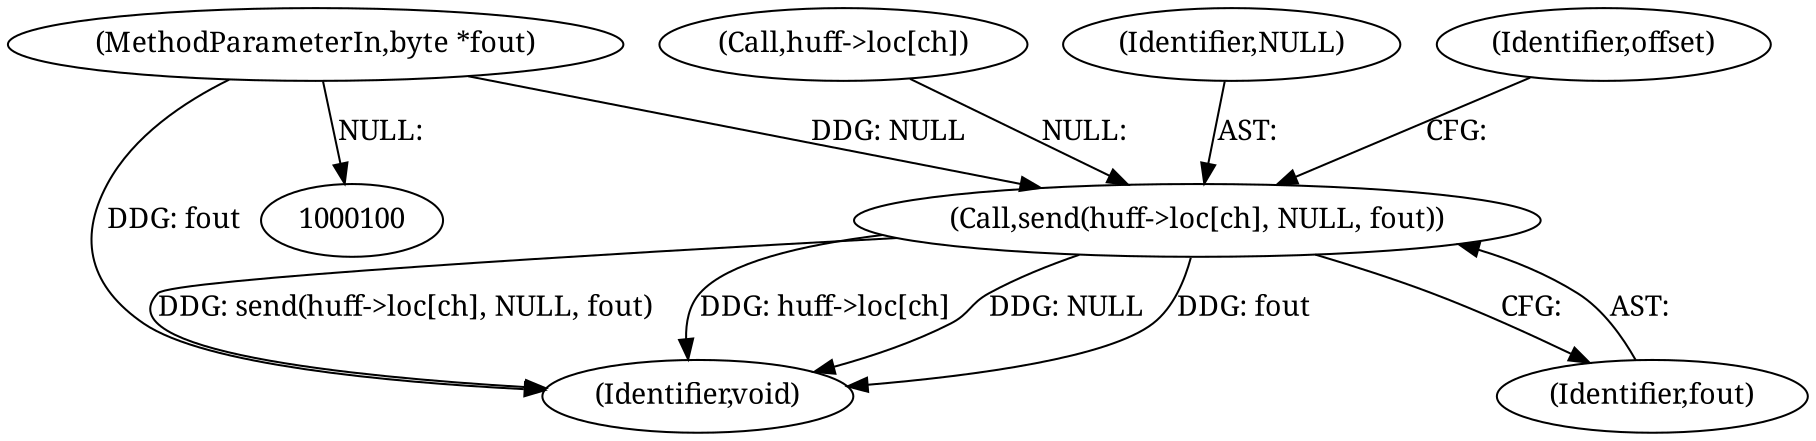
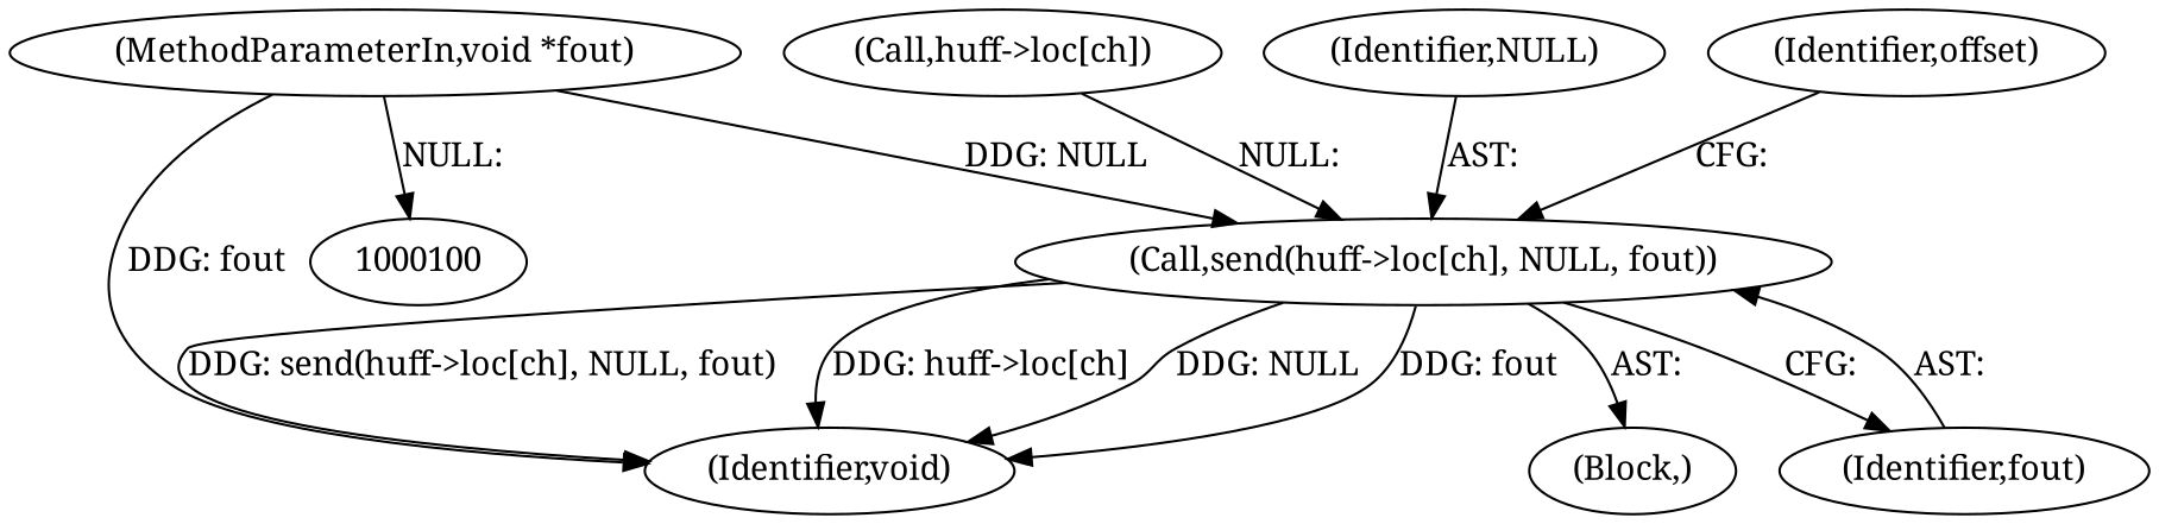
  digraph {
    fontname="Noto Serif"
    node [fontname="Noto Serif"]
    edge [fontname="Noto Serif"]
    n1 [label="(Call,send(huff->loc[ch], NULL, fout))"]
    n2 [label="(Identifier,void)"]
+   n3 [label="(Block,)"]
    n4 [label="(Identifier,fout)"]
-   n5 [label="(MethodParameterIn,byte *fout)"]
+   n5 [label="(MethodParameterIn,void *fout)"]
    1000100
    n7 [label="(Call,huff->loc[ch])"]
    n8 [label="(Identifier,NULL)"]
    n9 [label="(Identifier,offset)"]
    n1 -> n2 [label="DDG: fout"]
    n1 -> n2 [label="DDG: send(huff->loc[ch], NULL, fout)"]
    n1 -> n2 [label="DDG: huff->loc[ch]"]
    n1 -> n2 [label="DDG: NULL"]
+   n1 -> n3 [label="AST: "]
    n1 -> n4 [label="CFG: "]
    n4 -> n1 [label="AST: "]
    n5 -> n1 [label="DDG: NULL"]
    n5 -> n2 [label="DDG: fout"]
    n5 -> 1000100 [label="NULL: "]
    n7 -> n1 [label="NULL: "]
    n8 -> n1 [label="AST: "]
    n9 -> n1 [label="CFG: "]
  }
